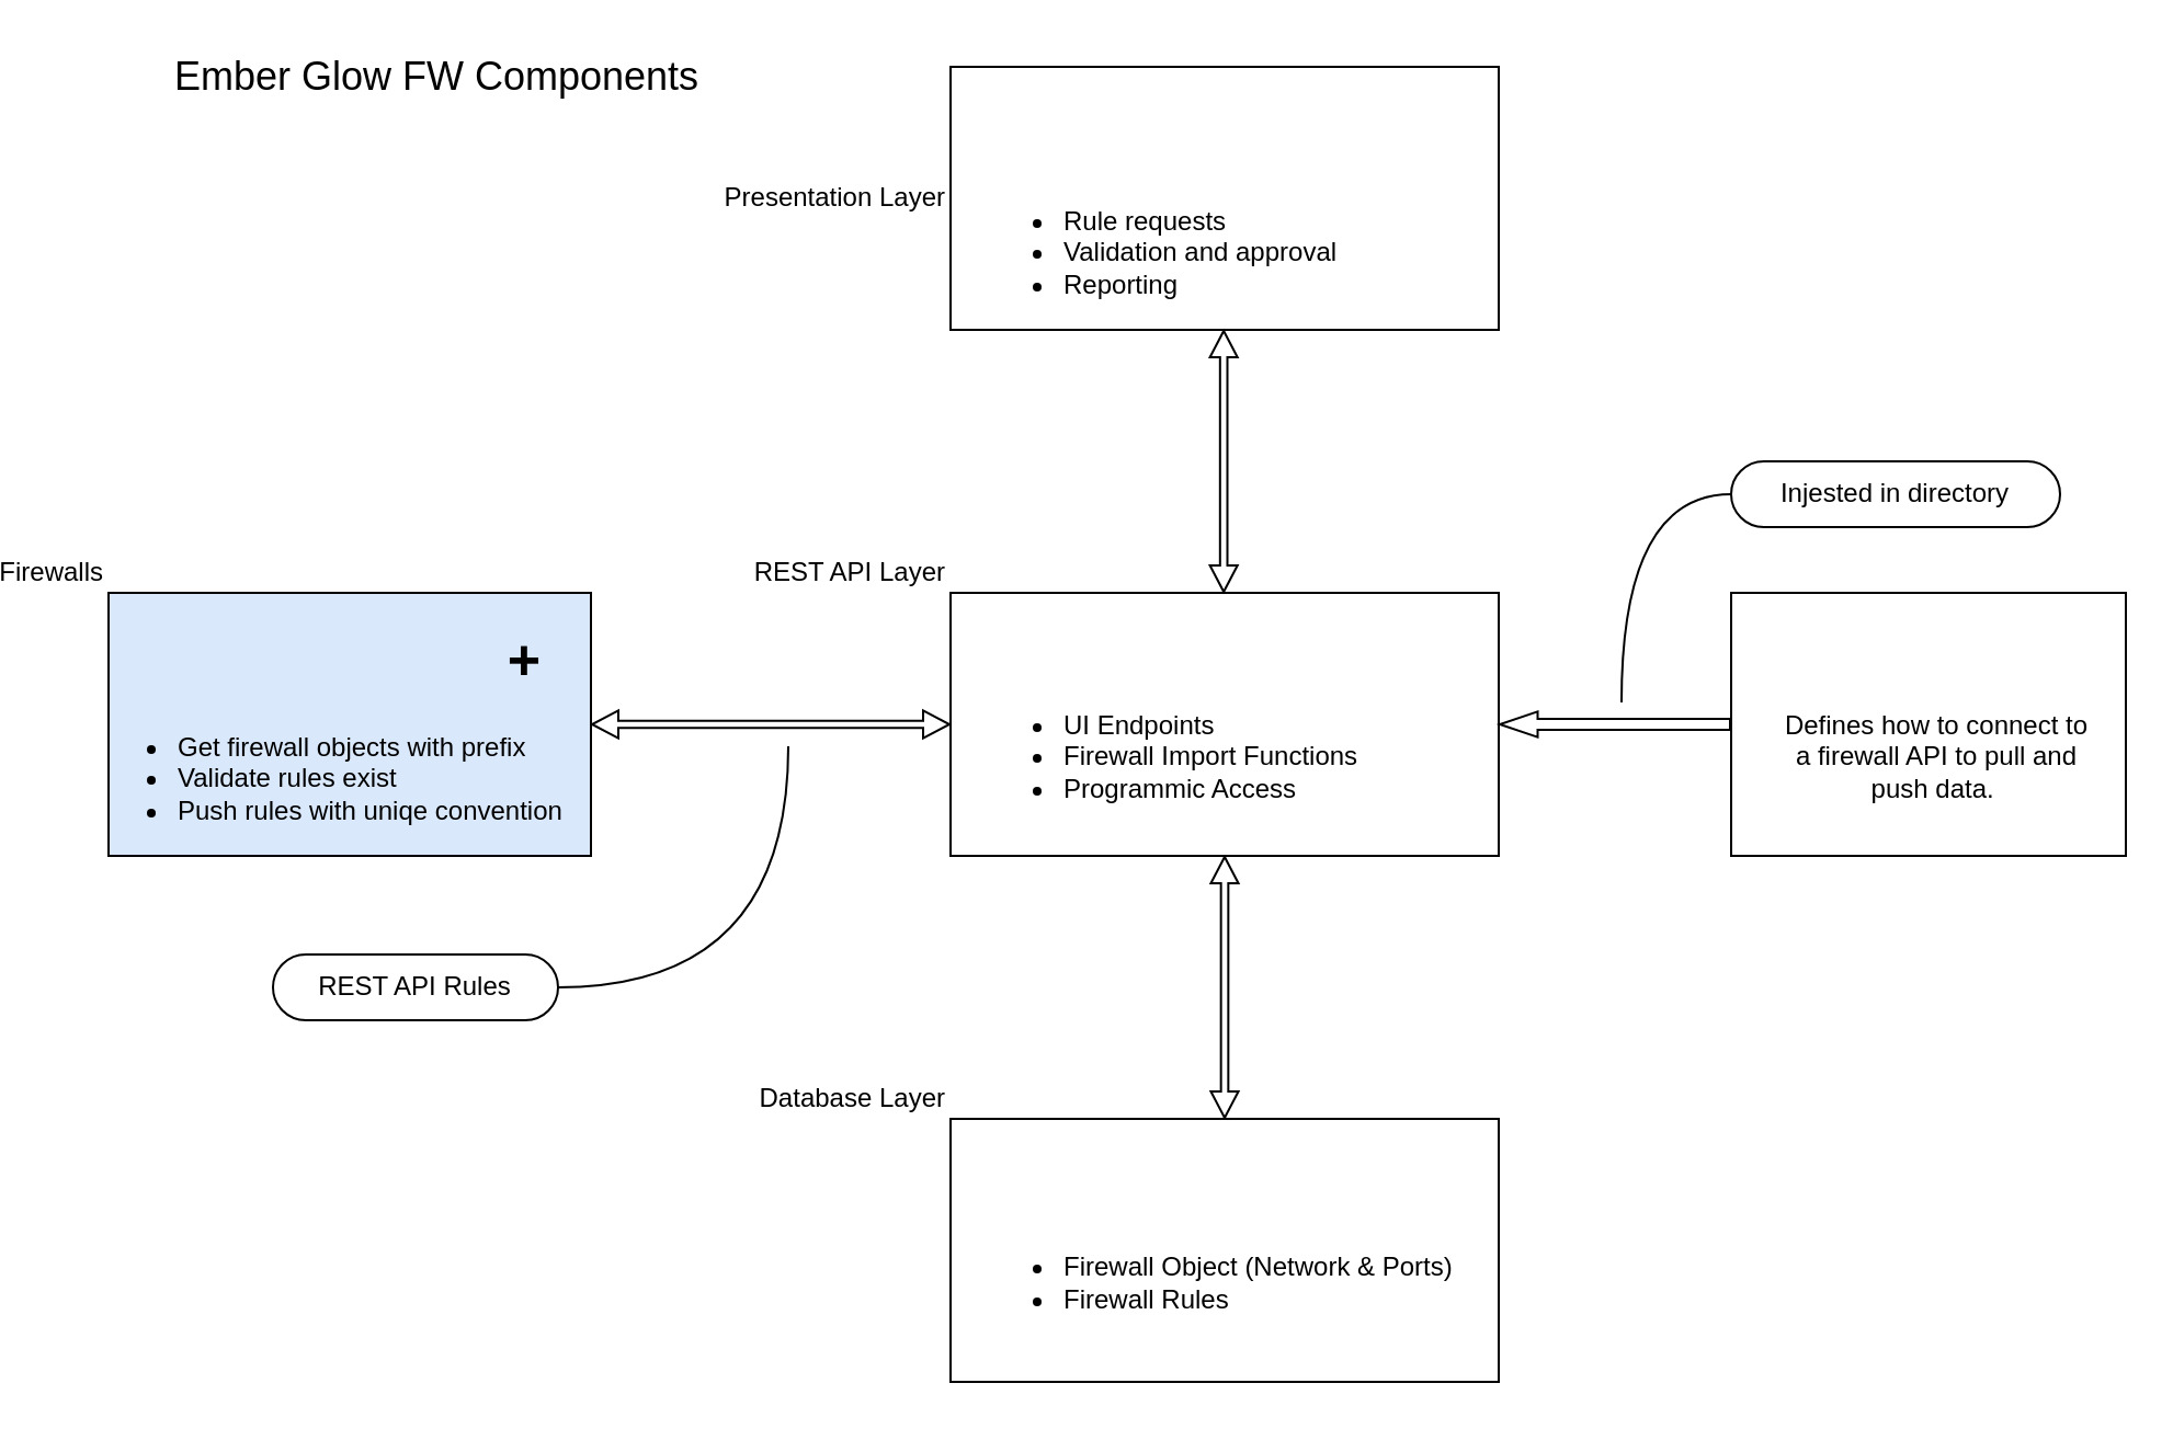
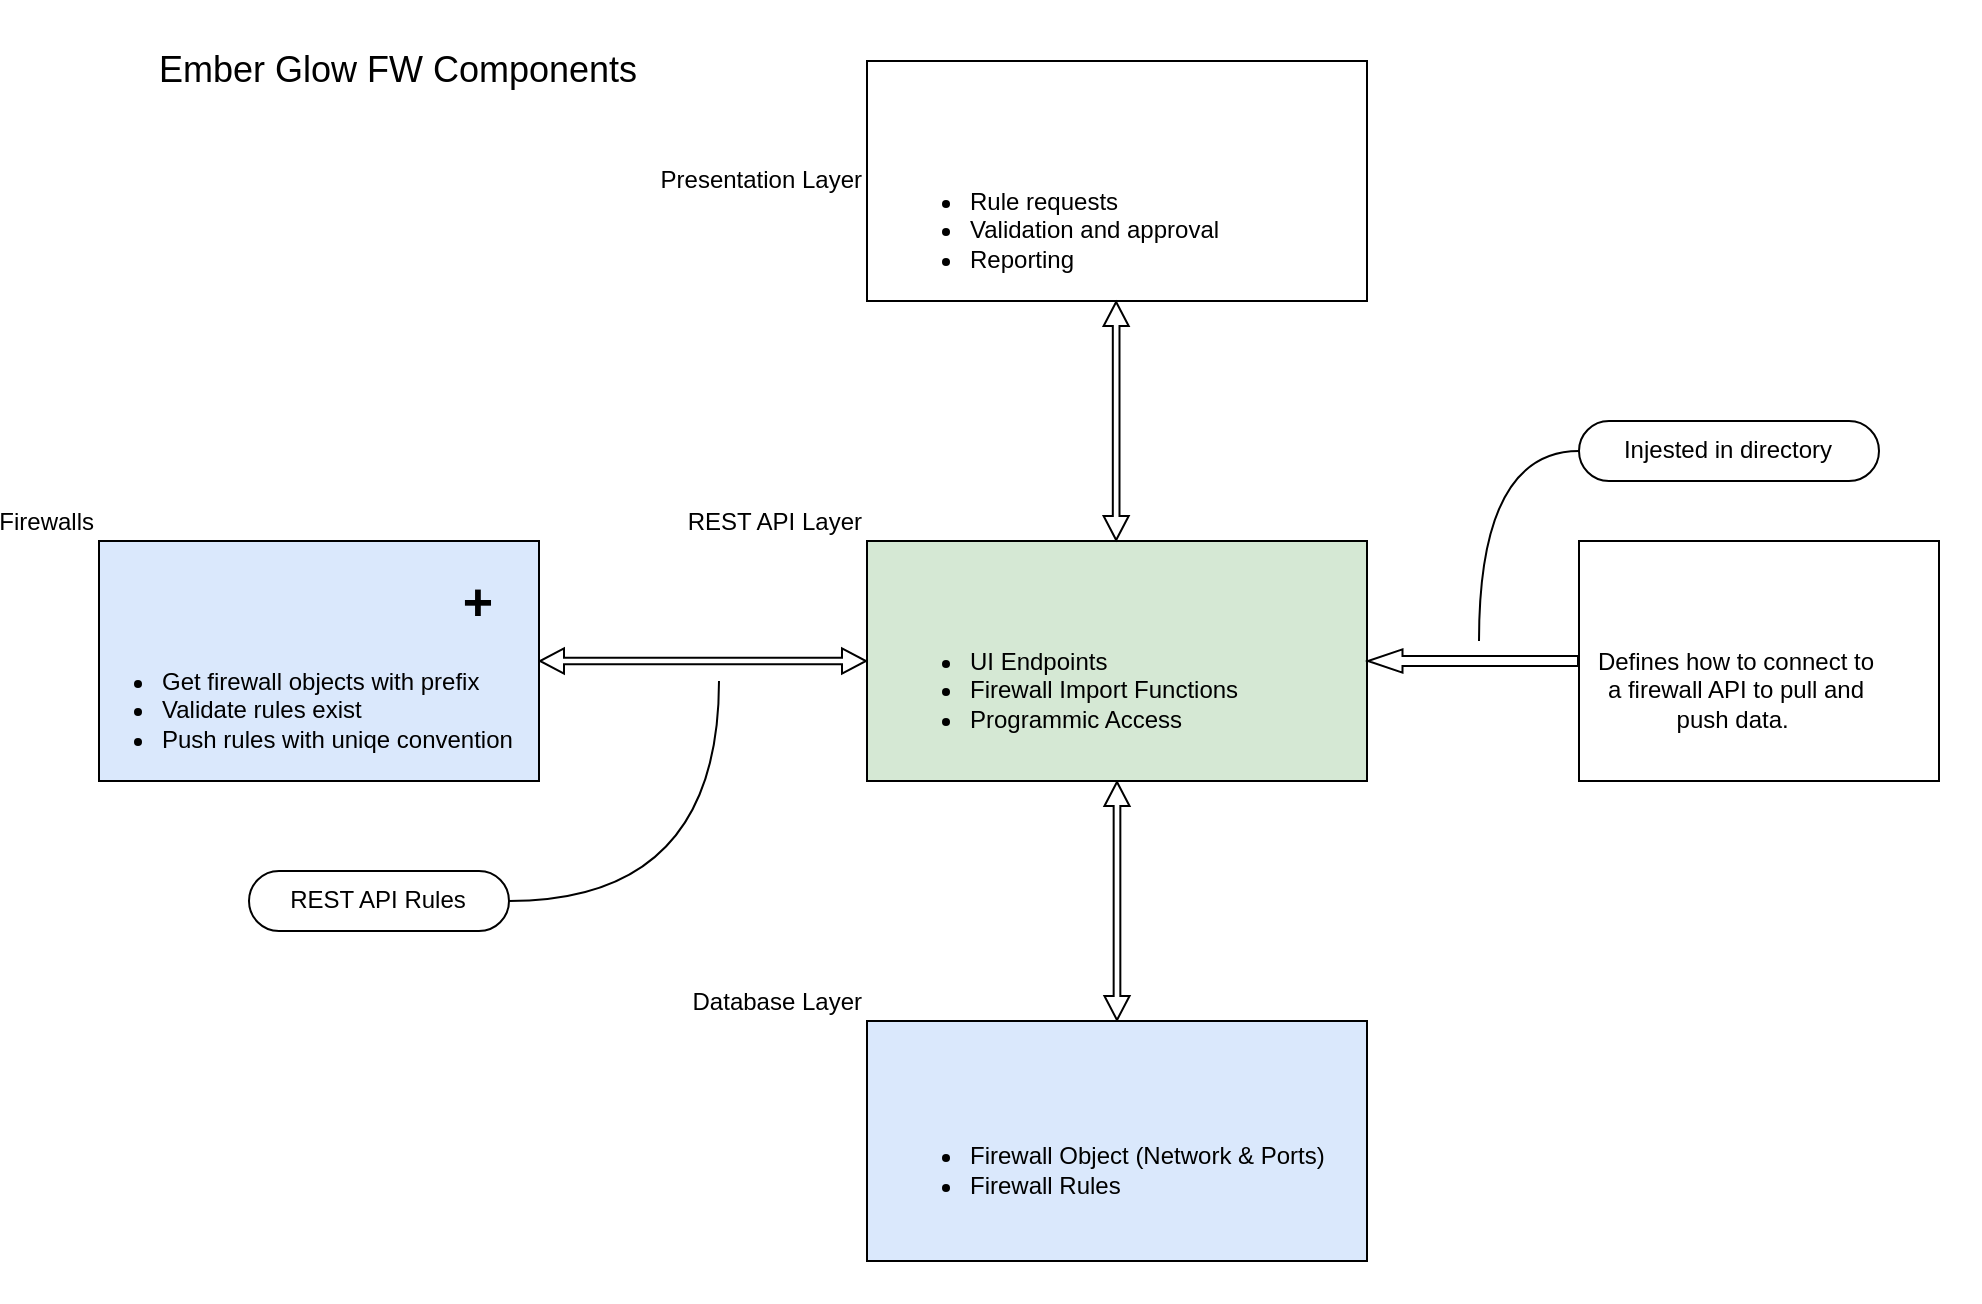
  <mxCell id="0" />
  <mxCell id="1" parent="0" />
  <mxCell id="2" value="Presentation Layer" style="rounded=0;whiteSpace=wrap;html=1;labelPosition=left;verticalLabelPosition=middle;align=right;verticalAlign=middle;" vertex="1" parent="1"><mxGeometry x="414" y="30" width="250" height="120" as="geometry" /></mxCell>
  <mxCell id="3" value="Ember Glow FW Components" style="text;html=1;align=center;verticalAlign=middle;whiteSpace=wrap;rounded=0;fontSize=18;" vertex="1" parent="1"><mxGeometry x="30" y="20" width="300" height="30" as="geometry" /></mxCell>
- <mxCell id="4" value="REST API Layer" style="rounded=0;whiteSpace=wrap;html=1;labelPosition=left;verticalLabelPosition=top;align=right;verticalAlign=bottom;" vertex="1" parent="1"><mxGeometry x="414" y="270" width="250" height="120" as="geometry" /></mxCell>
+ <mxCell id="4" value="REST API Layer" style="rounded=0;whiteSpace=wrap;html=1;labelPosition=left;verticalLabelPosition=top;align=right;verticalAlign=bottom;fillColor=#d5e8d4;" vertex="1" parent="1"><mxGeometry x="414" y="270" width="250" height="120" as="geometry" /></mxCell>
  <mxCell id="5" value="" style="shape=flexArrow;endArrow=classic;startArrow=classic;html=1;rounded=0;entryX=0.5;entryY=1;entryDx=0;entryDy=0;exitX=0.5;exitY=0;exitDx=0;exitDy=0;width=3.333;endSize=3.667;endWidth=8.222;startWidth=8.222;startSize=3.667;fillColor=#FFFFFF;" edge="1" parent="1" source="13" target="4"><mxGeometry width="100" height="100" relative="1" as="geometry"><mxPoint x="504" y="500" as="sourcePoint" /><mxPoint x="604" y="400" as="targetPoint" /></mxGeometry></mxCell>
  <mxCell id="6" value="" style="shape=image;verticalLabelPosition=bottom;labelBackgroundColor=default;verticalAlign=top;aspect=fixed;imageAspect=0;image=https://upload.wikimedia.org/wikipedia/commons/thumb/1/1a/FastAPI_logo.svg/2560px-FastAPI_logo.svg.png;" vertex="1" parent="1"><mxGeometry x="424" y="280" width="162.14" height="30" as="geometry" /></mxCell>
  <mxCell id="7" value="&lt;ul&gt;&lt;li&gt;UI Endpoints&lt;/li&gt;&lt;li&gt;Firewall Import Functions&lt;/li&gt;&lt;li&gt;Programmic Access&lt;/li&gt;&lt;/ul&gt;" style="text;html=1;align=left;verticalAlign=middle;whiteSpace=wrap;rounded=0;" vertex="1" parent="1"><mxGeometry x="424" y="320" width="230" height="50" as="geometry" /></mxCell>
  <mxCell id="8" value="" style="shape=flexArrow;endArrow=classic;html=1;rounded=0;width=5.067;endSize=5.416;endWidth=5.511;fillColor=#FFFFFF;exitX=0;exitY=0.5;exitDx=0;exitDy=0;" edge="1" parent="1" source="10"><mxGeometry width="50" height="50" relative="1" as="geometry"><mxPoint x="739" y="333" as="sourcePoint" /><mxPoint x="664" y="330" as="targetPoint" /></mxGeometry></mxCell>
  <mxCell id="9" value="" style="group" vertex="1" connectable="0" parent="1"><mxGeometry x="770" y="270" width="180" height="120" as="geometry" /></mxCell>
  <mxCell id="10" value="" style="rounded=0;whiteSpace=wrap;html=1;" vertex="1" parent="9"><mxGeometry width="180" height="120" as="geometry" /></mxCell>
- <mxCell id="11" value="Defines how to connect to a firewall API to pull and push data.&amp;nbsp;" style="text;html=1;align=center;verticalAlign=middle;whiteSpace=wrap;rounded=0;" vertex="1" parent="9"><mxGeometry x="19" y="45" width="150" height="60" as="geometry" /></mxCell>
+ <mxCell id="11" value="Defines how to connect to a firewall API to pull and push data.&amp;nbsp;" style="text;html=1;align=center;verticalAlign=middle;whiteSpace=wrap;rounded=0;" vertex="1" parent="9"><mxGeometry x="4" y="45" width="150" height="60" as="geometry" /></mxCell>
  <mxCell id="12" value="" style="shape=image;verticalLabelPosition=bottom;labelBackgroundColor=default;verticalAlign=top;aspect=fixed;imageAspect=0;image=https://cdn.prod.website-files.com/601064f495f4b4967f921aa9/61a5bc776ed962841b2af833_json-logo.png;imageBackground=#FFFFFF;" vertex="1" parent="9"><mxGeometry x="14" y="10" width="27.642" height="27.642" as="geometry" /></mxCell>
- <mxCell id="13" value="Database Layer" style="rounded=0;whiteSpace=wrap;html=1;labelPosition=left;verticalLabelPosition=top;align=right;verticalAlign=bottom;" vertex="1" parent="1"><mxGeometry x="414" y="510" width="250" height="120" as="geometry" /></mxCell>
+ <mxCell id="13" value="Database Layer" style="rounded=0;whiteSpace=wrap;html=1;labelPosition=left;verticalLabelPosition=top;align=right;verticalAlign=bottom;fillColor=#dae8fc;" vertex="1" parent="1"><mxGeometry x="414" y="510" width="250" height="120" as="geometry" /></mxCell>
  <mxCell id="14" value="" style="shape=image;verticalLabelPosition=bottom;labelBackgroundColor=default;verticalAlign=top;aspect=fixed;imageAspect=0;image=https://upload.wikimedia.org/wikipedia/en/thumb/6/6b/Redis_Logo.svg/1200px-Redis_Logo.svg.png;" vertex="1" parent="1"><mxGeometry x="424" y="520" width="104.74" height="35" as="geometry" /></mxCell>
  <mxCell id="15" value="&lt;ul&gt;&lt;li&gt;Firewall Object (Network &amp;amp; Ports)&lt;/li&gt;&lt;li&gt;Firewall Rules&lt;/li&gt;&lt;/ul&gt;" style="text;html=1;align=left;verticalAlign=middle;whiteSpace=wrap;rounded=0;labelBackgroundColor=none;" vertex="1" parent="1"><mxGeometry x="424" y="570" width="230" height="30" as="geometry" /></mxCell>
  <mxCell id="16" value="Injested in directory" style="whiteSpace=wrap;html=1;rounded=1;arcSize=50;align=center;verticalAlign=middle;strokeWidth=1;autosize=1;spacing=4;treeFolding=1;treeMoving=1;newEdgeStyle={&quot;edgeStyle&quot;:&quot;entityRelationEdgeStyle&quot;,&quot;startArrow&quot;:&quot;none&quot;,&quot;endArrow&quot;:&quot;none&quot;,&quot;segment&quot;:10,&quot;curved&quot;:1,&quot;sourcePerimeterSpacing&quot;:0,&quot;targetPerimeterSpacing&quot;:0};" vertex="1" parent="1"><mxGeometry x="770" y="210" width="150" height="30" as="geometry" /></mxCell>
  <mxCell id="17" value="" style="edgeStyle=orthogonalEdgeStyle;startArrow=none;endArrow=none;segment=10;sourcePerimeterSpacing=0;targetPerimeterSpacing=0;rounded=0;elbow=vertical;curved=1;" edge="1" target="16" parent="1"><mxGeometry relative="1" as="geometry"><mxPoint x="720" y="320" as="sourcePoint" /><Array as="points"><mxPoint x="720" y="225" /></Array></mxGeometry></mxCell>
  <mxCell id="18" value="Firewalls" style="rounded=0;whiteSpace=wrap;html=1;labelPosition=left;verticalLabelPosition=top;align=right;verticalAlign=bottom;fillColor=#dae8fc;" vertex="1" parent="1"><mxGeometry x="30" y="270" width="220" height="120" as="geometry" /></mxCell>
  <mxCell id="19" value="" style="shape=flexArrow;endArrow=classic;startArrow=classic;html=1;rounded=0;entryX=1;entryY=0.5;entryDx=0;entryDy=0;exitX=0;exitY=0.5;exitDx=0;exitDy=0;width=3.333;endSize=3.667;endWidth=8.222;startWidth=8.222;startSize=3.667;fillColor=#FFFFFF;" edge="1" parent="1" source="4" target="18"><mxGeometry width="100" height="100" relative="1" as="geometry"><mxPoint x="290" y="430" as="sourcePoint" /><mxPoint x="290" y="310" as="targetPoint" /></mxGeometry></mxCell>
  <mxCell id="20" value="&lt;ul&gt;&lt;li&gt;Get firewall objects with prefix&lt;/li&gt;&lt;li&gt;Validate rules exist&lt;/li&gt;&lt;li&gt;Push rules with uniqe convention&lt;/li&gt;&lt;/ul&gt;" style="text;html=1;align=left;verticalAlign=middle;whiteSpace=wrap;rounded=0;labelBackgroundColor=none;" vertex="1" parent="1"><mxGeometry x="20" y="340" width="220" height="30" as="geometry" /></mxCell>
  <mxCell id="21" value="" style="shape=image;verticalLabelPosition=bottom;labelBackgroundColor=default;verticalAlign=top;aspect=fixed;imageAspect=0;image=https://www.netexpertsolutions.com/wp-content/uploads/2024/06/logo-firepower.jpg;" vertex="1" parent="1"><mxGeometry x="50" y="282" width="38" height="38" as="geometry" /></mxCell>
  <mxCell id="22" value="" style="shape=image;verticalLabelPosition=bottom;labelBackgroundColor=default;verticalAlign=top;aspect=fixed;imageAspect=0;image=https://www.exclusive-networks.com/se/wp-content/uploads/sites/25/2021/05/300x200_PaloAltoNetworks_Logo_WhiteonRed.jpg;" vertex="1" parent="1"><mxGeometry x="100" y="287" width="45" height="30" as="geometry" /></mxCell>
  <mxCell id="23" value="" style="shape=image;verticalLabelPosition=bottom;labelBackgroundColor=default;verticalAlign=top;aspect=fixed;imageAspect=0;image=https://www.webopedia.com/wp-content/uploads/2022/02/Webo.Fortinet.png;" vertex="1" parent="1"><mxGeometry x="160" y="282" width="39.6" height="40" as="geometry" /></mxCell>
  <mxCell id="24" value="&lt;b&gt;&lt;font style=&quot;font-size: 26px;&quot;&gt;+&lt;/font&gt;&lt;/b&gt;" style="text;html=1;align=center;verticalAlign=middle;whiteSpace=wrap;rounded=0;" vertex="1" parent="1"><mxGeometry x="190" y="286" width="60" height="30" as="geometry" /></mxCell>
  <mxCell id="25" value="REST API Rules" style="whiteSpace=wrap;html=1;rounded=1;arcSize=50;align=center;verticalAlign=middle;strokeWidth=1;autosize=1;spacing=4;treeFolding=1;treeMoving=1;newEdgeStyle={&quot;edgeStyle&quot;:&quot;entityRelationEdgeStyle&quot;,&quot;startArrow&quot;:&quot;none&quot;,&quot;endArrow&quot;:&quot;none&quot;,&quot;segment&quot;:10,&quot;curved&quot;:1,&quot;sourcePerimeterSpacing&quot;:0,&quot;targetPerimeterSpacing&quot;:0};" vertex="1" parent="1"><mxGeometry x="105" y="435" width="130" height="30" as="geometry" /></mxCell>
  <mxCell id="26" value="" style="edgeStyle=orthogonalEdgeStyle;startArrow=none;endArrow=none;segment=10;sourcePerimeterSpacing=0;targetPerimeterSpacing=0;rounded=0;entryX=1;entryY=0.5;entryDx=0;entryDy=0;curved=1;" edge="1" target="25" parent="1"><mxGeometry relative="1" as="geometry"><mxPoint x="340" y="340" as="sourcePoint" /><Array as="points"><mxPoint x="340" y="450" /></Array></mxGeometry></mxCell>
  <mxCell id="27" value="" style="shape=image;verticalLabelPosition=bottom;labelBackgroundColor=default;verticalAlign=top;aspect=fixed;imageAspect=0;image=https://1000logos.net/wp-content/uploads/2020/08/Django-Logo.png;" vertex="1" parent="1"><mxGeometry x="424" y="30" width="96" height="60" as="geometry" /></mxCell>
  <mxCell id="28" value="" style="shape=flexArrow;endArrow=classic;startArrow=classic;html=1;rounded=0;entryX=0.5;entryY=1;entryDx=0;entryDy=0;exitX=0.5;exitY=0;exitDx=0;exitDy=0;width=3.333;endSize=3.667;endWidth=8.222;startWidth=8.222;startSize=3.667;fillColor=#FFFFFF;" edge="1" parent="1"><mxGeometry width="100" height="100" relative="1" as="geometry"><mxPoint x="538.58" y="270" as="sourcePoint" /><mxPoint x="538.58" y="150" as="targetPoint" /></mxGeometry></mxCell>
  <mxCell id="29" value="&lt;ul&gt;&lt;li&gt;Rule requests&lt;/li&gt;&lt;li&gt;Validation and approval&lt;/li&gt;&lt;li&gt;Reporting&lt;/li&gt;&lt;/ul&gt;" style="text;html=1;align=left;verticalAlign=middle;whiteSpace=wrap;rounded=0;" vertex="1" parent="1"><mxGeometry x="424" y="90" width="230" height="50" as="geometry" /></mxCell>
